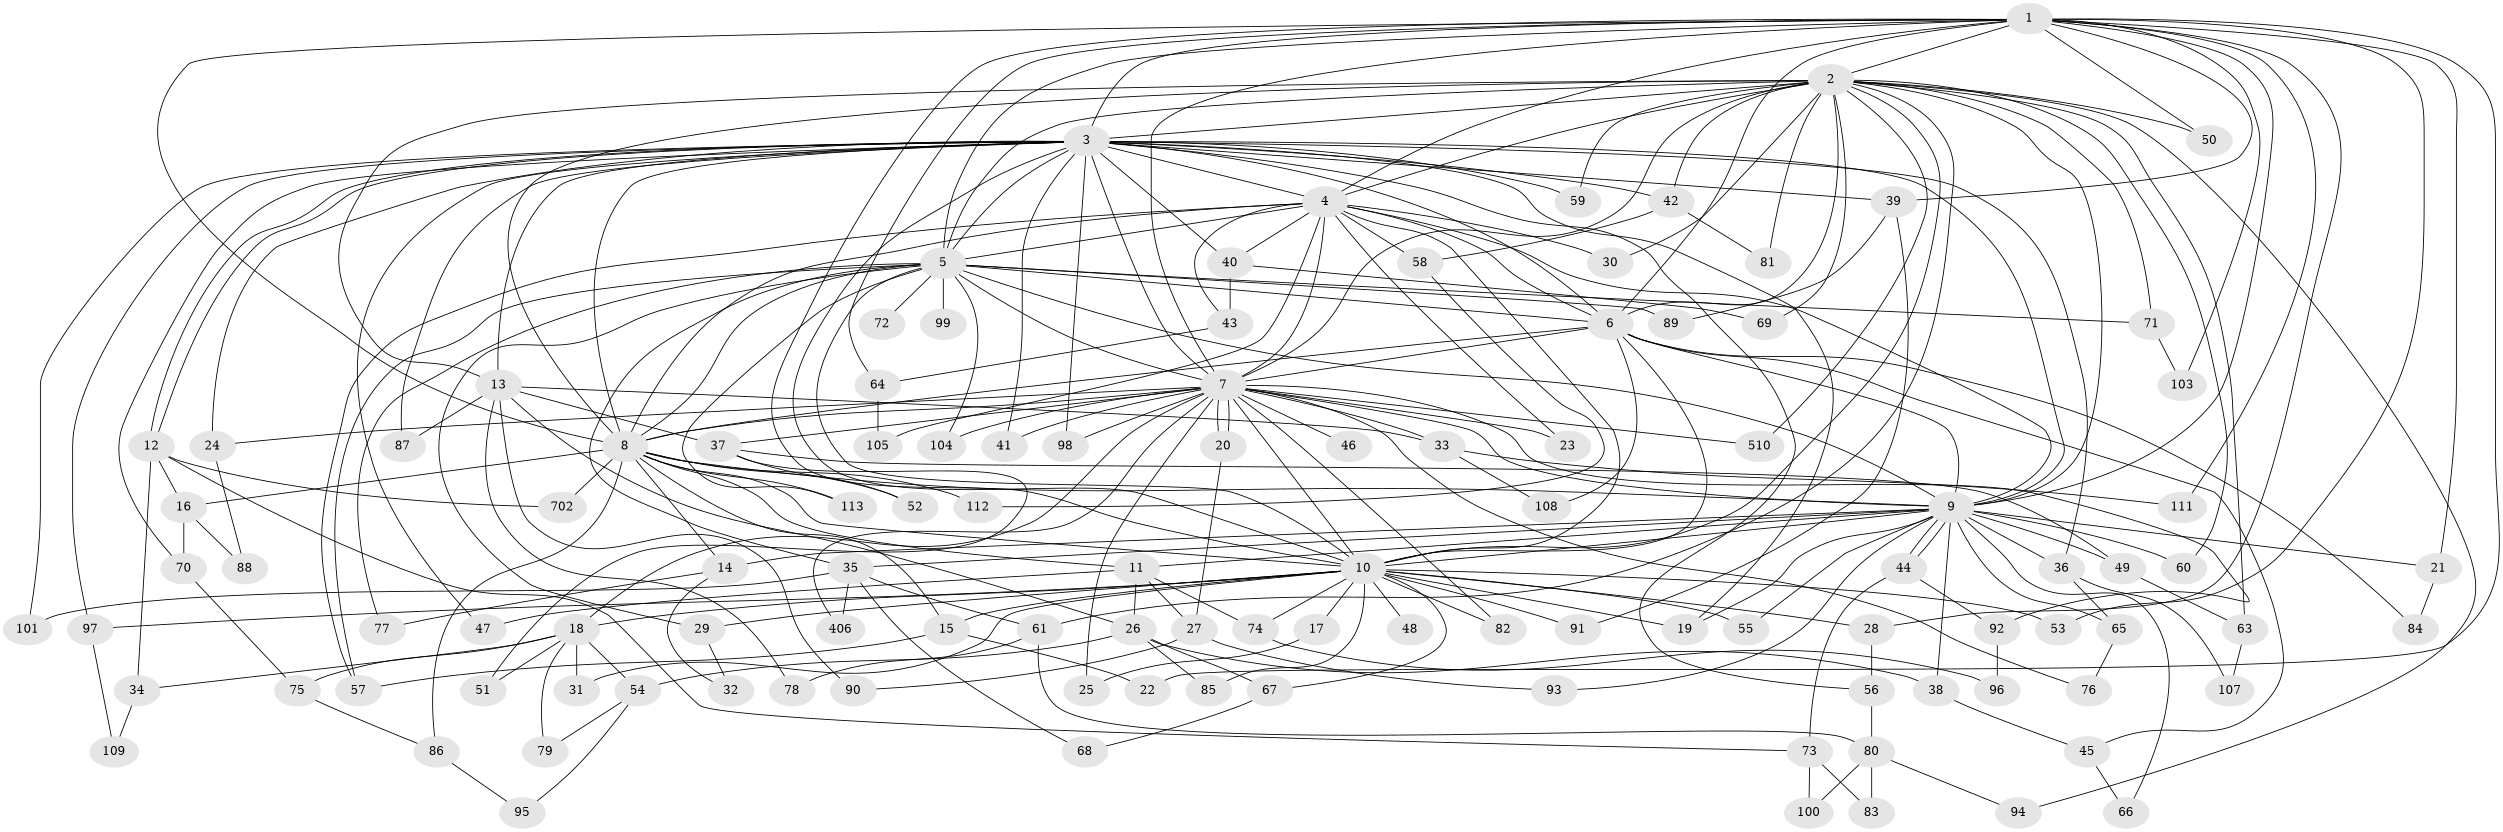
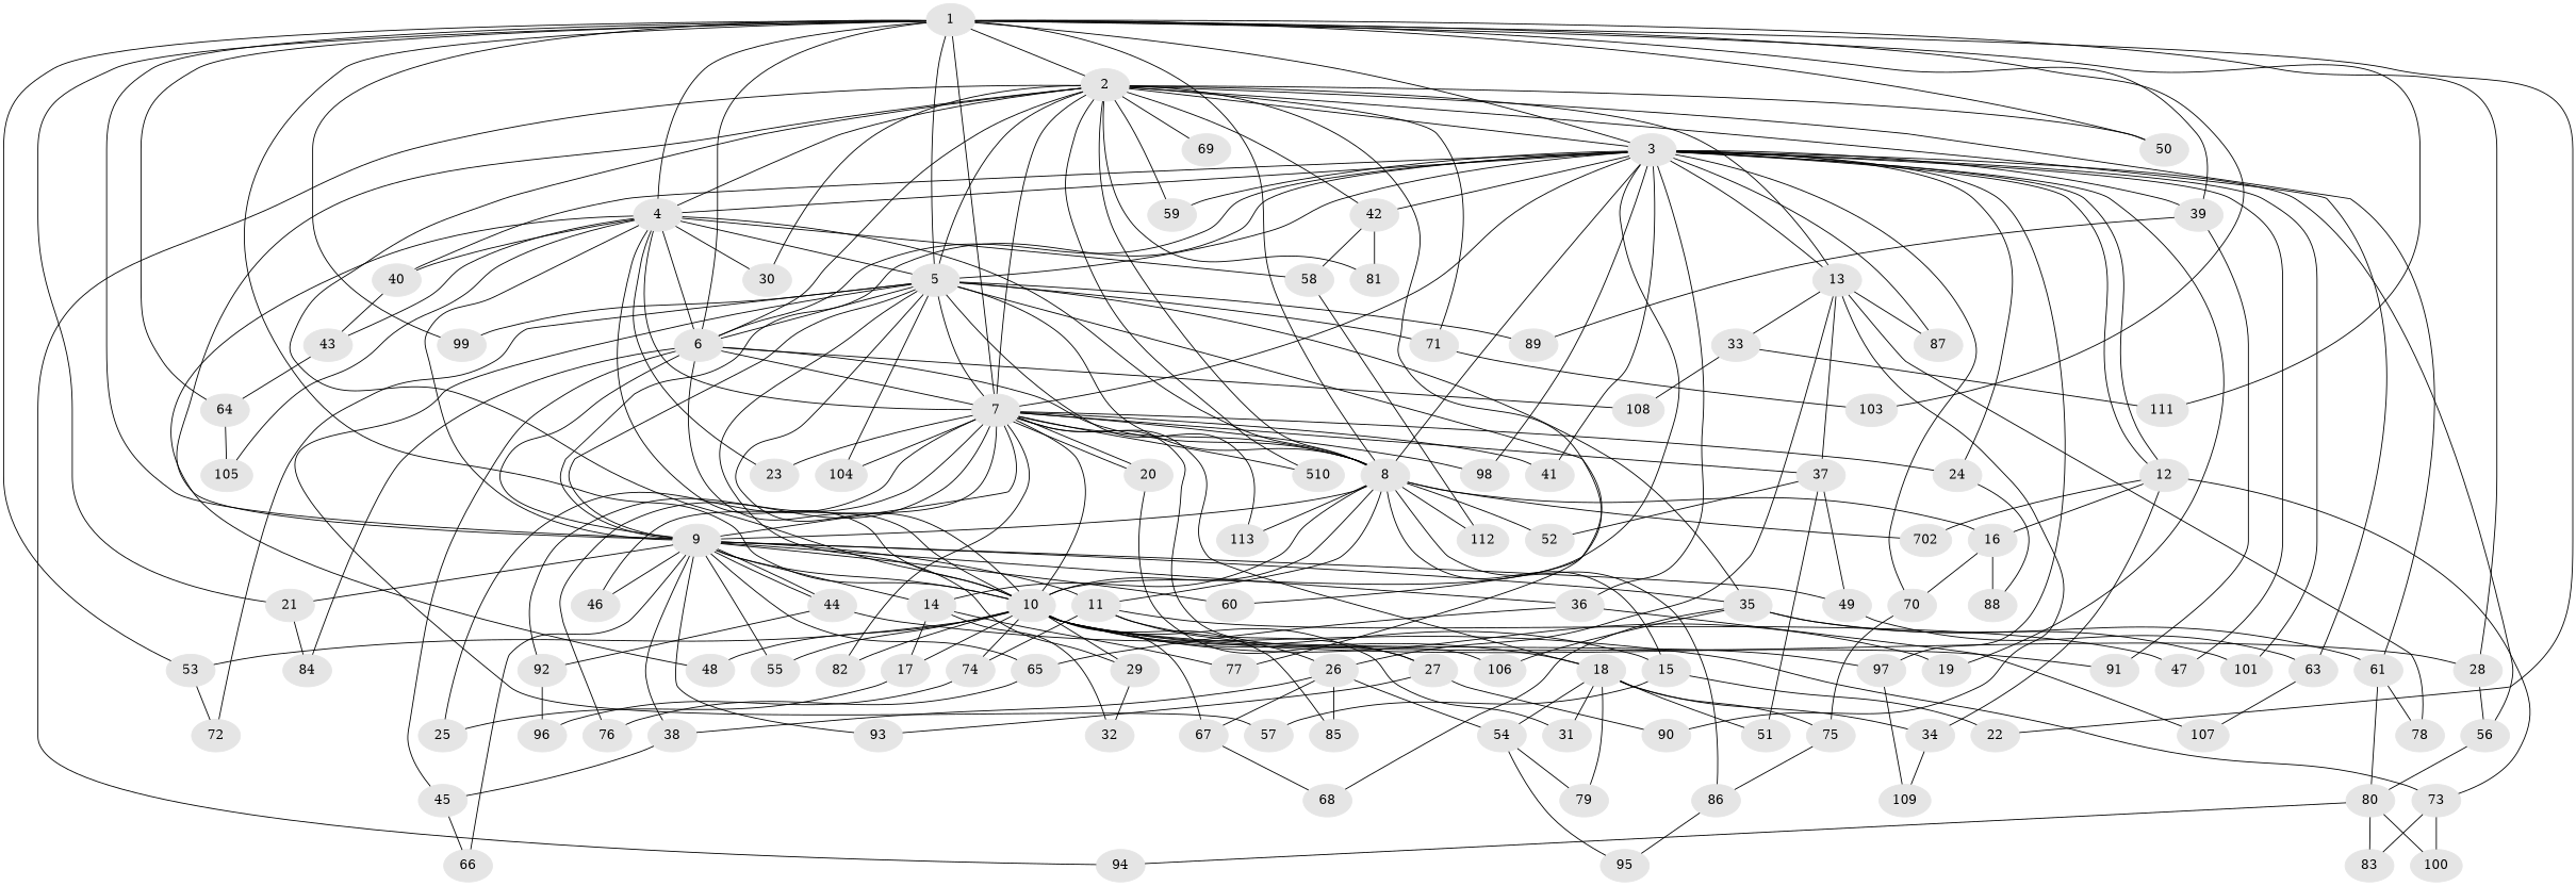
  graph {
    node [color=gray90 style=filled]
    1
    2
    3
    4
    5
    6
    7
    8
    9
    10
    21
    22
    28
    39
    50
    53
    64
    99
    103
    111
    13
    30
    42
    59
    60
    61
    63
    69
    71
    81
    94
    n32 [label=510]
    12
    19
    24
    36
    40
    41
    47
    56
    70
    87
    97
    98
    101
    23
    43
    48
    58
    105
    29
    35
    57
    72
    77
    89
    104
    113
    45
    84
    108
    18
    20
    25
    33
    37
    46
    76
    82
    92
-   106 [label=406]
+   106
    11
    14
    15
    16
    52
    86
    n78 [label=702]
    112
    38
    44
    49
    55
    65
    66
    93
    17
    31
    67
    74
    85
    91
    26
    78
    90
    80
    107
    34
    73
    88
    75
    109
    32
    68
    51
    54
    79
    27
    96
    95
    83
    100
    1 -- 2
    1 -- 3
    1 -- 4
    1 -- 5
    1 -- 6
    1 -- 7
    1 -- 8
    1 -- 9
    1 -- 10
    1 -- 21
    1 -- 22
    1 -- 28
    1 -- 39
    1 -- 50
    1 -- 53
    1 -- 64
+   1 -- 99
    1 -- 103
    1 -- 111
    2 -- 3
    2 -- 4
    2 -- 5
    2 -- 6
    2 -- 7
    2 -- 8
    2 -- 9
    2 -- 10
    2 -- 50
    2 -- 13
    2 -- 30
    2 -- 42
    2 -- 59
    2 -- 60
    2 -- 61
    2 -- 63
    2 -- 69
    2 -- 71
    2 -- 81
    2 -- 94
    2 -- n32
    3 -- 4
    3 -- 5
    3 -- 6
    3 -- 7
    3 -- 8
    3 -- 9
    3 -- 10
    3 -- 39
    3 -- 13
    3 -- 42
    3 -- 59
    3 -- 12
    3 -- 12
    3 -- 19
    3 -- 24
    3 -- 36
    3 -- 40
    3 -- 41
    3 -- 47
    3 -- 56
    3 -- 70
    3 -- 87
    3 -- 97
    3 -- 98
    3 -- 101
    4 -- 5
    4 -- 6
    4 -- 7
    4 -- 8
    4 -- 9
    4 -- 10
    4 -- 30
    4 -- 40
    4 -- 23
    4 -- 43
-   4 -- 57
+   4 -- 48
    4 -- 58
    4 -- 105
    5 -- 6
    5 -- 7
    5 -- 8
    5 -- 9
    5 -- 10
    5 -- 99
    5 -- 71
    5 -- 29
    5 -- 35
    5 -- 57
    5 -- 72
    5 -- 77
    5 -- 89
    5 -- 104
    5 -- 113
    6 -- 7
    6 -- 8
    6 -- 9
    6 -- 10
    6 -- 45
    6 -- 84
    6 -- 108
    7 -- 8
    7 -- 9
    7 -- 10
    7 -- n32
    7 -- 24
    7 -- 41
    7 -- 98
    7 -- 23
    7 -- 104
    7 -- 18
    7 -- 20
    7 -- 20
    7 -- 25
-   7 -- 33
    7 -- 37
    7 -- 46
    7 -- 76
    7 -- 82
    7 -- 92
    7 -- 106
    8 -- 9
    8 -- 10
    8 -- 113
    8 -- 11
    8 -- 14
    8 -- 15
    8 -- 16
    8 -- 52
    8 -- 86
    8 -- n78
    8 -- 112
    9 -- 10
    9 -- 21
    9 -- 60
    9 -- 36
    9 -- 35
-   9 -- 19
+   9 -- 46
    9 -- 11
    9 -- 14
    9 -- 38
    9 -- 44
    9 -- 44
    9 -- 49
    9 -- 55
    9 -- 65
    9 -- 66
    9 -- 93
    10 -- 28
    10 -- 53
    10 -- 19
    10 -- 97
    10 -- 48
    10 -- 29
    10 -- 18
    10 -- 82
    10 -- 15
    10 -- 55
    10 -- 17
    10 -- 31
    10 -- 67
    10 -- 74
    10 -- 85
    10 -- 91
    21 -- 84
    28 -- 56
    39 -- 89
    39 -- 91
+   53 -- 72
    64 -- 105
    13 -- 87
    13 -- 33
    13 -- 37
    13 -- 26
    13 -- 78
    13 -- 90
    42 -- 81
    42 -- 58
    61 -- 78
    61 -- 80
    63 -- 107
    71 -- 103
    12 -- 16
    12 -- n78
    12 -- 34
    12 -- 73
    24 -- 88
    36 -- 65
    36 -- 107
-   40 -- 69
    40 -- 43
    56 -- 80
    70 -- 75
    97 -- 109
    43 -- 64
    58 -- 112
    29 -- 32
    35 -- 61
    35 -- 101
    35 -- 106
    35 -- 68
    45 -- 66
    18 -- 31
    18 -- 34
    18 -- 75
    18 -- 51
    18 -- 54
    18 -- 79
    20 -- 27
    33 -- 111
    33 -- 108
    37 -- 52
    37 -- 49
    37 -- 51
    92 -- 96
    11 -- 47
    11 -- 74
    11 -- 26
    11 -- 27
    14 -- 77
+   14 -- 17
    14 -- 32
    15 -- 22
    15 -- 57
    16 -- 70
    16 -- 88
    86 -- 95
    38 -- 45
    44 -- 92
    44 -- 73
    49 -- 63
    65 -- 76
    17 -- 25
    67 -- 68
    74 -- 96
    26 -- 38
    26 -- 67
    26 -- 85
    26 -- 54
    80 -- 94
    80 -- 83
    80 -- 100
    34 -- 109
    73 -- 83
    73 -- 100
    75 -- 86
    54 -- 79
    54 -- 95
    27 -- 93
    27 -- 90
  }
